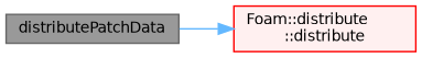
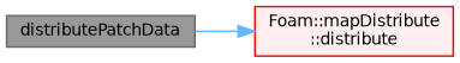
  digraph {
    rankdir=LR
    node [fontname=Helvetica fontsize=10 shape=box style=filled]
    n1 [color=gray40 fillcolor=grey60 fontcolor=black height=0.2 label=distributePatchData width=0.4]
-   n2 [color=red fillcolor="#FFF0F0" height=0.2 label="Foam::distribute\l::distribute" width=0.4]
+   n2 [color=red fillcolor="#FFF0F0" height=0.2 label="Foam::mapDistribute\l::distribute" width=0.4]
    n1 -> n2 [color=steelblue1 fontname=Helvetica fontsize=10 labelfontname=Helvetica labelfontsize=10 style=solid]
  }
